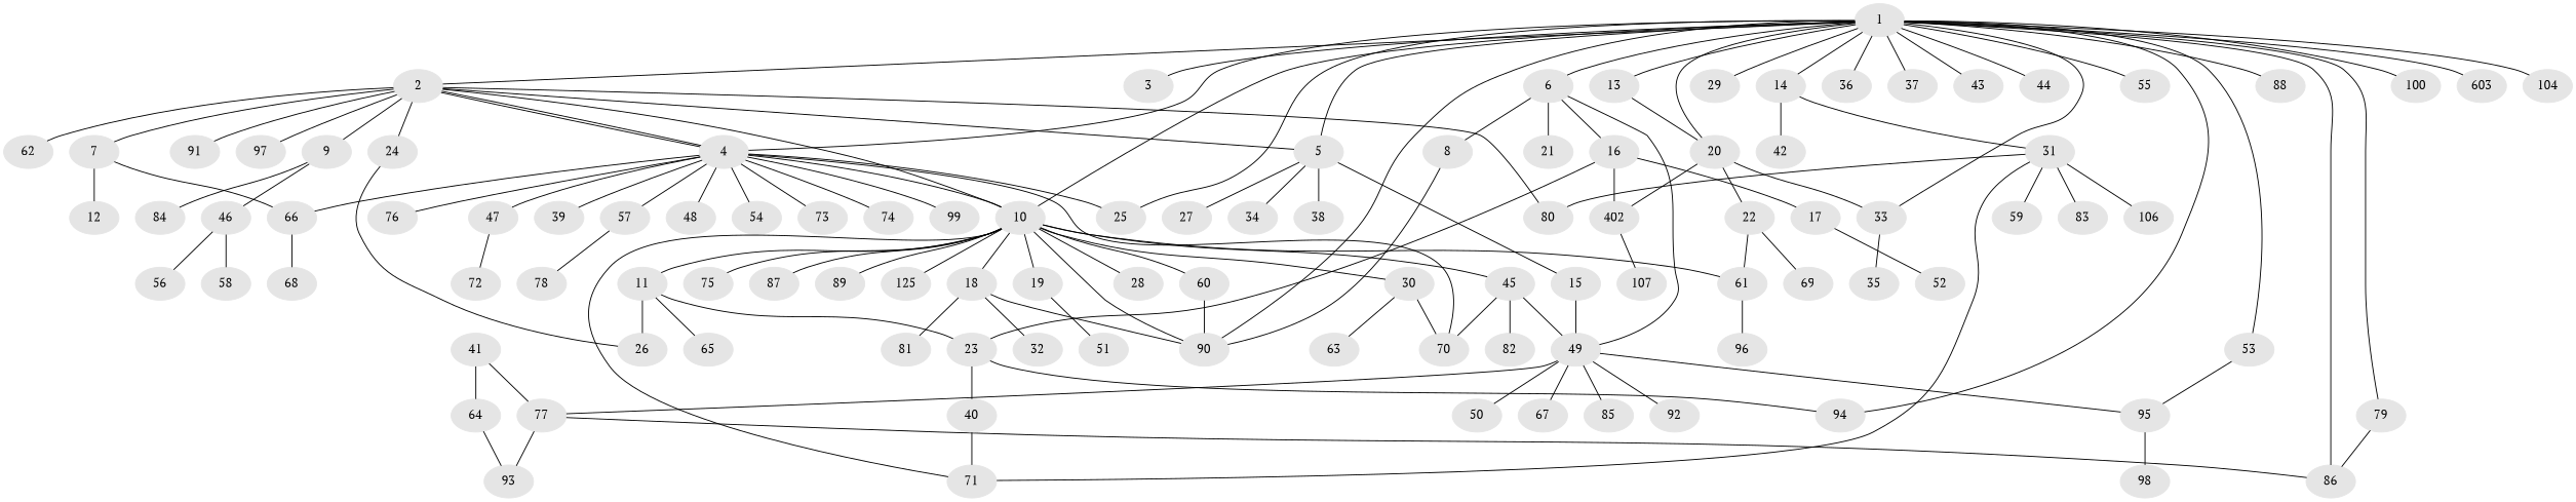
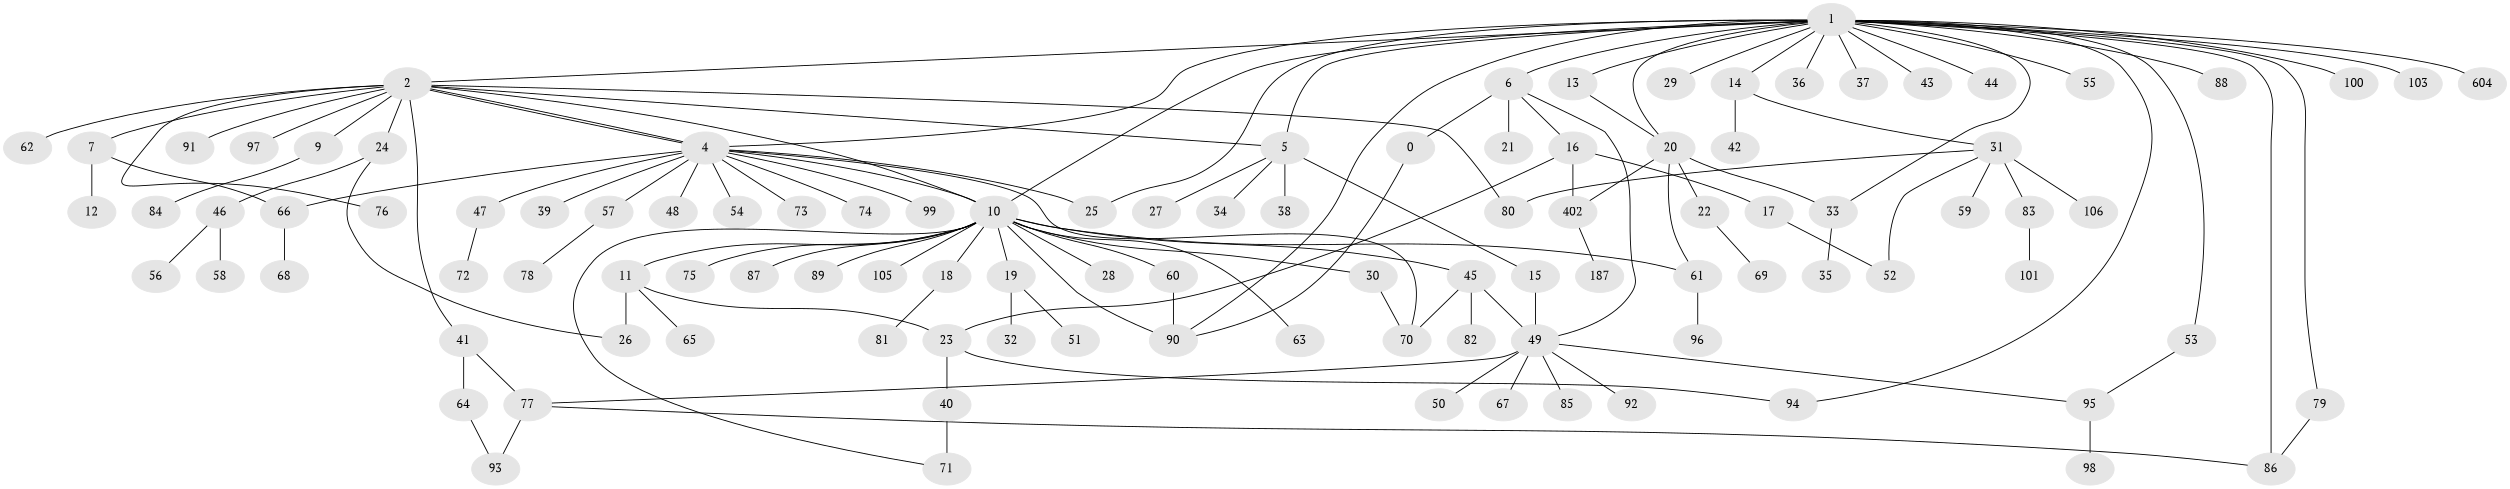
  graph {
    fontname="PT Serif"
    node [color=gray90 fontname="PT Serif" style=filled]
    edge [fontname="PT Serif"]
    1
    2
-   3
    4
    5
    6
    10
    13
    14
    20
    25
    29
    33
    36
    37
    43
    44
    53
    55
    79
    86
    88
    90
    94
    100
-   103 [label=603]
-   104
+   103
+   104 [label=604]
    7
    9
    24
    41
    62
    76
    80
    91
    97
    39
    47
    48
    54
    57
    66
    70
    73
    74
    99
    15
    27
    34
    38
-   8
+   8 [label=0]
    16
    21
    49
    11
    18
    19
    28
    30
    45
    60
    61
    63
    71
    75
    87
    89
-   105 [label=125]
+   105
    31
    42
    n71 [label=402]
    22
    35
    95
    12
    84
    26
    46
    64
    77
    72
    78
    68
    23
    17
    50
    67
    85
    92
    65
    32
    81
    51
    82
    96
    40
    59
    83
    106
    52
-   107
+   107 [label=187]
    69
    56
    58
+   101
    93
    98
    1 -- 2
-   1 -- 3
    1 -- 4
    1 -- 5
    1 -- 6
    1 -- 10
    1 -- 13
    1 -- 14
    1 -- 20
    1 -- 25
    1 -- 29
    1 -- 33
    1 -- 36
    1 -- 37
    1 -- 43
    1 -- 44
    1 -- 53
    1 -- 55
    1 -- 79
    1 -- 86
    1 -- 88
    1 -- 90
    1 -- 94
    1 -- 100
    1 -- 103
    1 -- 104
    2 -- 4
    2 -- 4
    2 -- 5
    2 -- 10
    2 -- 7
    2 -- 9
    2 -- 24
+   2 -- 41
    2 -- 62
-   4 -- 76
+   2 -- 76
    2 -- 80
    2 -- 91
    2 -- 97
    4 -- 10
    4 -- 25
    4 -- 39
    4 -- 47
    4 -- 48
    4 -- 54
    4 -- 57
    4 -- 66
    4 -- 70
    4 -- 73
    4 -- 74
    4 -- 99
    5 -- 15
    5 -- 27
    5 -- 34
    5 -- 38
    6 -- 8
    6 -- 16
    6 -- 21
    6 -- 49
    10 -- 90
    10 -- 11
    10 -- 18
    10 -- 19
    10 -- 28
    10 -- 30
    10 -- 45
    10 -- 60
    10 -- 61
-   30 -- 63
+   10 -- 63
    10 -- 71
    10 -- 75
    10 -- 87
    10 -- 89
    10 -- 105
    13 -- 20
    14 -- 31
    14 -- 42
    20 -- 33
    20 -- n71
    20 -- 22
    33 -- 35
    53 -- 95
    79 -- 86
    7 -- 66
    7 -- 12
    9 -- 84
    24 -- 26
-   9 -- 46
+   24 -- 46
    41 -- 64
    41 -- 77
    47 -- 72
    57 -- 78
    66 -- 68
    15 -- 49
    8 -- 90
    16 -- n71
    16 -- 23
    16 -- 17
    49 -- 95
    49 -- 77
    49 -- 50
    49 -- 67
    49 -- 85
    49 -- 92
    11 -- 26
    11 -- 23
    11 -- 65
-   18 -- 90
-   18 -- 32
+   19 -- 32
    18 -- 81
    19 -- 51
    30 -- 70
    45 -- 70
    45 -- 49
    45 -- 82
    60 -- 90
    61 -- 96
    31 -- 80
-   31 -- 71
+   31 -- 52
    31 -- 59
    31 -- 83
    31 -- 106
    n71 -- 107
-   22 -- 61
+   20 -- 61
    22 -- 69
    95 -- 98
    46 -- 56
    46 -- 58
    64 -- 93
    77 -- 86
    77 -- 93
    23 -- 94
    23 -- 40
    17 -- 52
    40 -- 71
+   83 -- 101
  }
